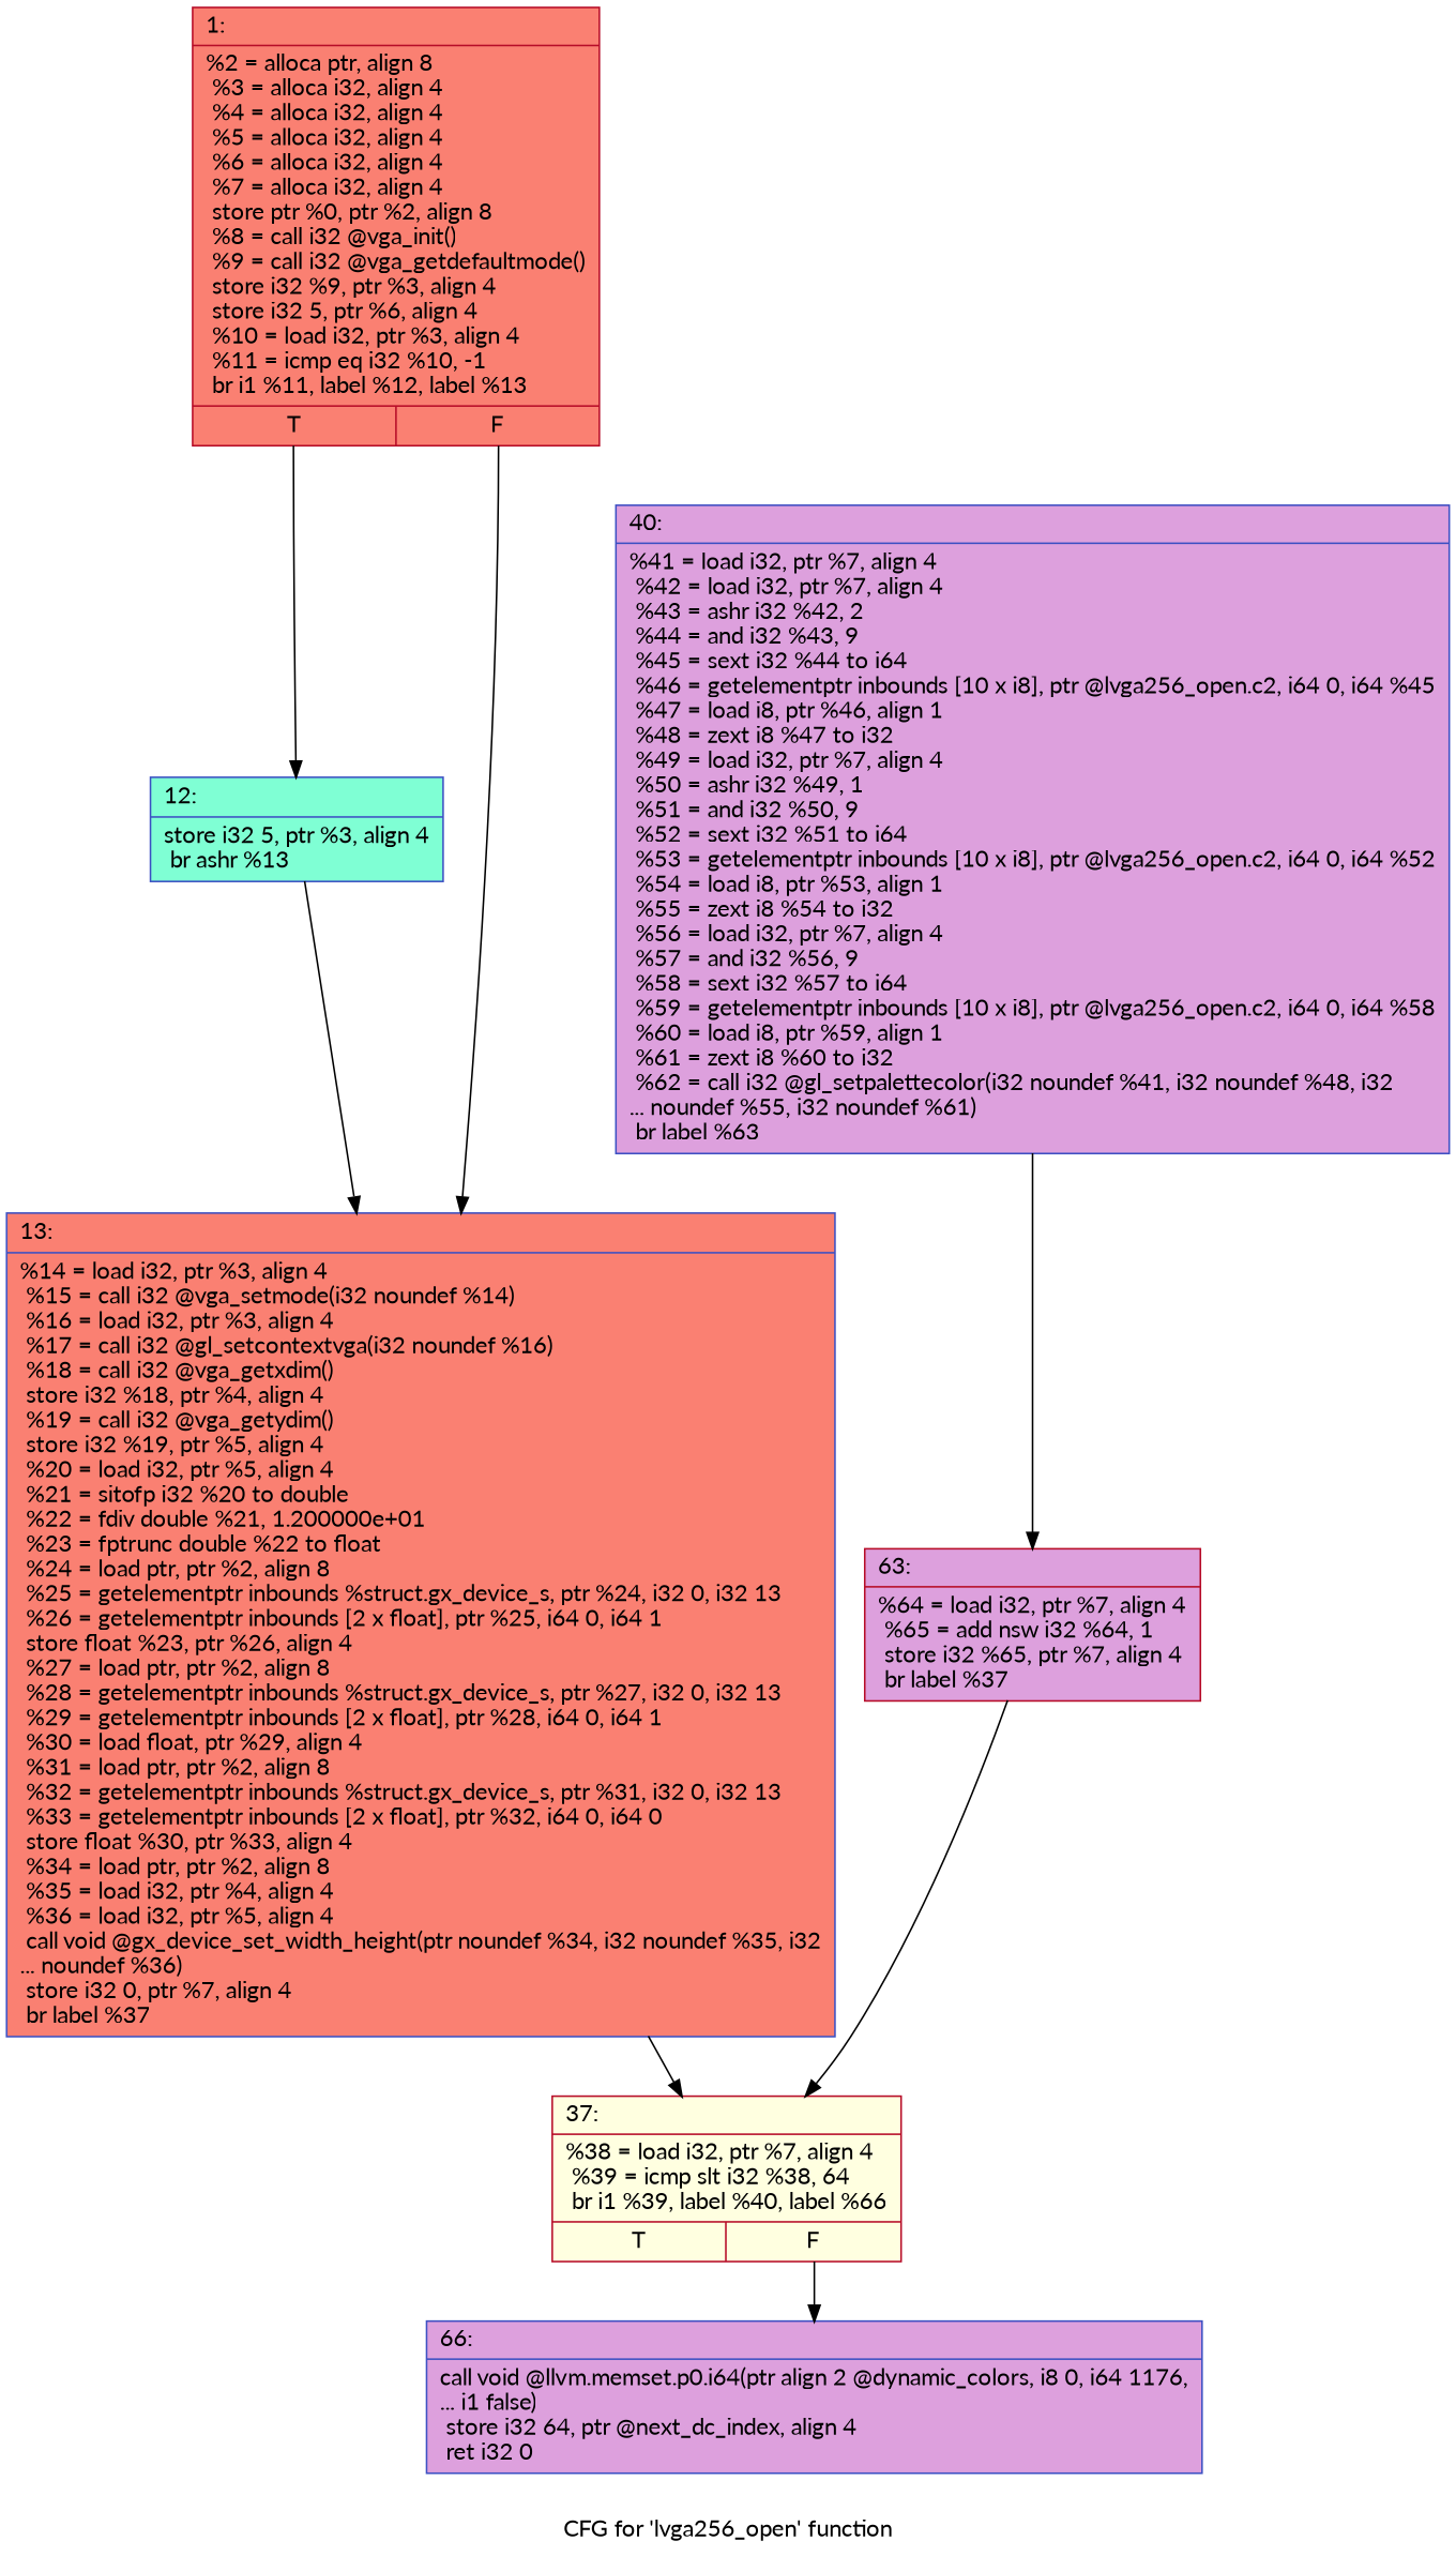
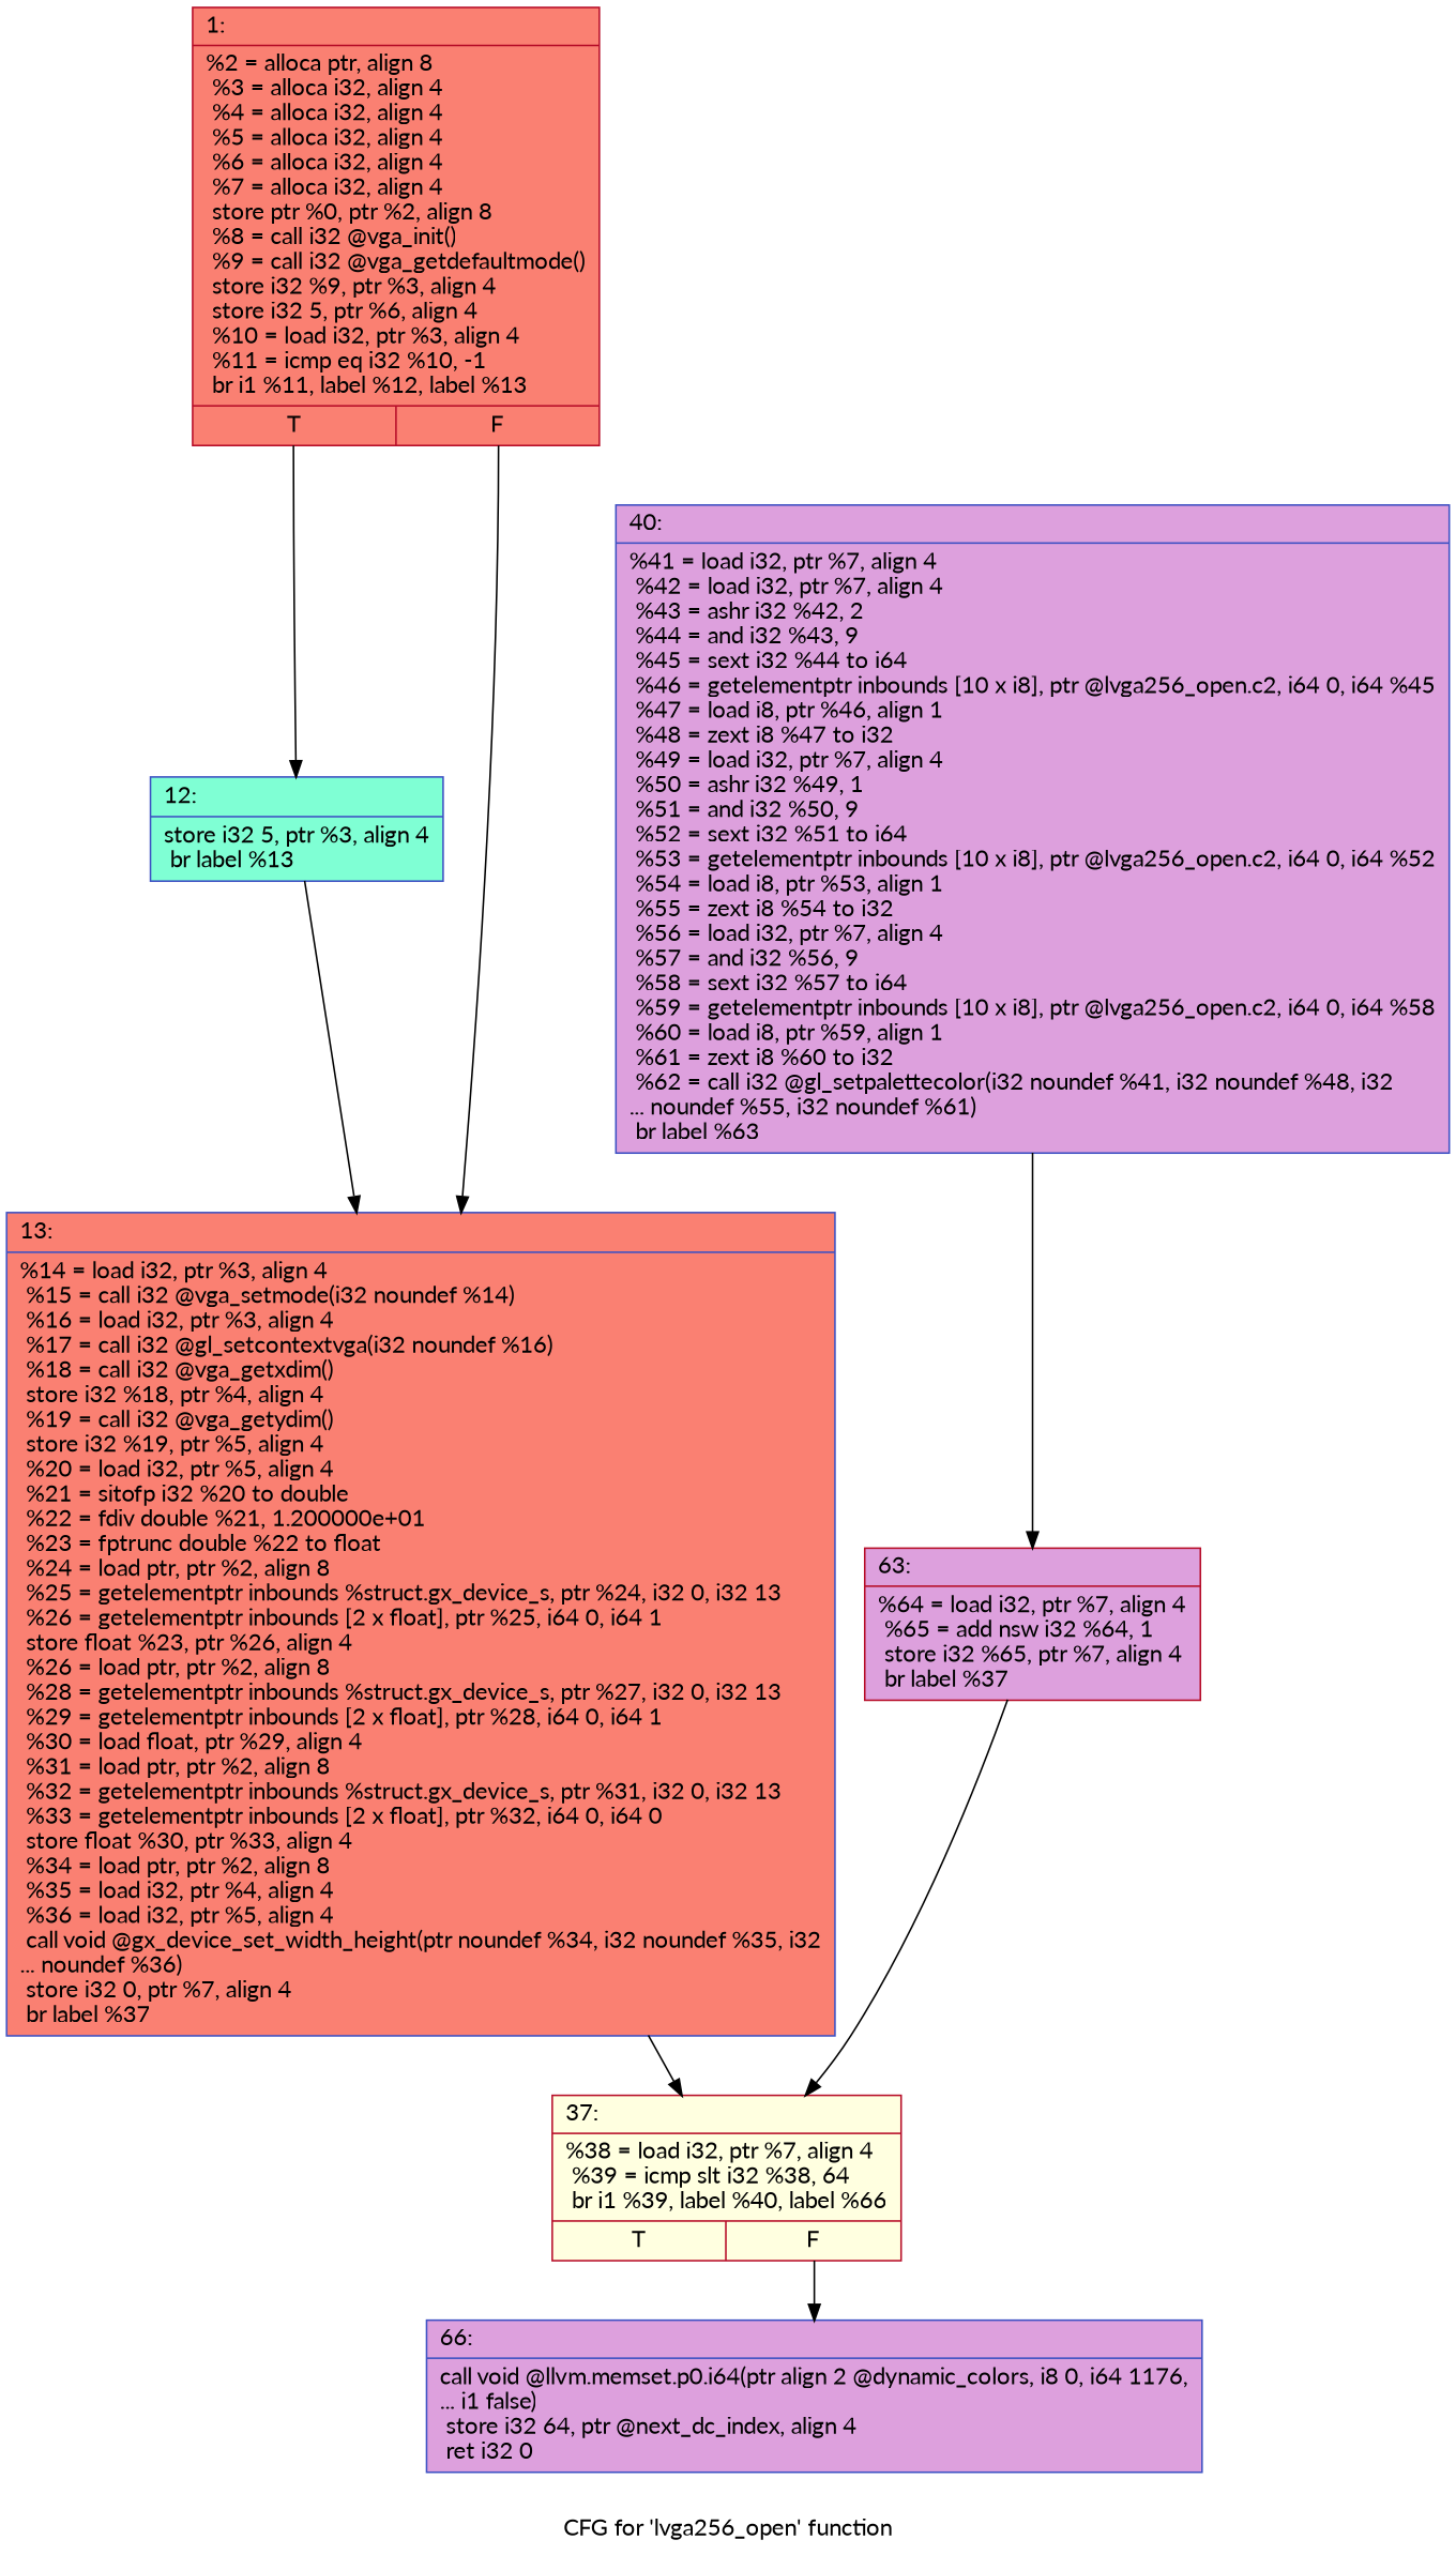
  digraph {
    fontname=Lato
    label="CFG for 'lvga256_open' function"
    node [color="#3d50c3ff" fillcolor=plum fontname=Lato shape=record style=filled]
    edge [fontname=Lato]
    n1 [color="#b70d28ff" fillcolor=salmon label="{1:\l|  %2 = alloca ptr, align 8\l  %3 = alloca i32, align 4\l  %4 = alloca i32, align 4\l  %5 = alloca i32, align 4\l  %6 = alloca i32, align 4\l  %7 = alloca i32, align 4\l  store ptr %0, ptr %2, align 8\l  %8 = call i32 @vga_init()\l  %9 = call i32 @vga_getdefaultmode()\l  store i32 %9, ptr %3, align 4\l  store i32 5, ptr %6, align 4\l  %10 = load i32, ptr %3, align 4\l  %11 = icmp eq i32 %10, -1\l  br i1 %11, label %12, label %13\l|{<s0>T|<s1>F}}"]
-   n2 [fillcolor=aquamarine label="{12:\l|  store i32 5, ptr %3, align 4\l  br ashr %13\l}"]
-   n3 [fillcolor=salmon label="{13:\l|  %14 = load i32, ptr %3, align 4\l  %15 = call i32 @vga_setmode(i32 noundef %14)\l  %16 = load i32, ptr %3, align 4\l  %17 = call i32 @gl_setcontextvga(i32 noundef %16)\l  %18 = call i32 @vga_getxdim()\l  store i32 %18, ptr %4, align 4\l  %19 = call i32 @vga_getydim()\l  store i32 %19, ptr %5, align 4\l  %20 = load i32, ptr %5, align 4\l  %21 = sitofp i32 %20 to double\l  %22 = fdiv double %21, 1.200000e+01\l  %23 = fptrunc double %22 to float\l  %24 = load ptr, ptr %2, align 8\l  %25 = getelementptr inbounds %struct.gx_device_s, ptr %24, i32 0, i32 13\l  %26 = getelementptr inbounds [2 x float], ptr %25, i64 0, i64 1\l  store float %23, ptr %26, align 4\l  %27 = load ptr, ptr %2, align 8\l  %28 = getelementptr inbounds %struct.gx_device_s, ptr %27, i32 0, i32 13\l  %29 = getelementptr inbounds [2 x float], ptr %28, i64 0, i64 1\l  %30 = load float, ptr %29, align 4\l  %31 = load ptr, ptr %2, align 8\l  %32 = getelementptr inbounds %struct.gx_device_s, ptr %31, i32 0, i32 13\l  %33 = getelementptr inbounds [2 x float], ptr %32, i64 0, i64 0\l  store float %30, ptr %33, align 4\l  %34 = load ptr, ptr %2, align 8\l  %35 = load i32, ptr %4, align 4\l  %36 = load i32, ptr %5, align 4\l  call void @gx_device_set_width_height(ptr noundef %34, i32 noundef %35, i32\l... noundef %36)\l  store i32 0, ptr %7, align 4\l  br label %37\l}"]
+   n2 [fillcolor=aquamarine label="{12:\l|  store i32 5, ptr %3, align 4\l  br label %13\l}"]
+   n3 [fillcolor=salmon label="{13:\l|  %14 = load i32, ptr %3, align 4\l  %15 = call i32 @vga_setmode(i32 noundef %14)\l  %16 = load i32, ptr %3, align 4\l  %17 = call i32 @gl_setcontextvga(i32 noundef %16)\l  %18 = call i32 @vga_getxdim()\l  store i32 %18, ptr %4, align 4\l  %19 = call i32 @vga_getydim()\l  store i32 %19, ptr %5, align 4\l  %20 = load i32, ptr %5, align 4\l  %21 = sitofp i32 %20 to double\l  %22 = fdiv double %21, 1.200000e+01\l  %23 = fptrunc double %22 to float\l  %24 = load ptr, ptr %2, align 8\l  %25 = getelementptr inbounds %struct.gx_device_s, ptr %24, i32 0, i32 13\l  %26 = getelementptr inbounds [2 x float], ptr %25, i64 0, i64 1\l  store float %23, ptr %26, align 4\l  %26 = load ptr, ptr %2, align 8\l  %28 = getelementptr inbounds %struct.gx_device_s, ptr %27, i32 0, i32 13\l  %29 = getelementptr inbounds [2 x float], ptr %28, i64 0, i64 1\l  %30 = load float, ptr %29, align 4\l  %31 = load ptr, ptr %2, align 8\l  %32 = getelementptr inbounds %struct.gx_device_s, ptr %31, i32 0, i32 13\l  %33 = getelementptr inbounds [2 x float], ptr %32, i64 0, i64 0\l  store float %30, ptr %33, align 4\l  %34 = load ptr, ptr %2, align 8\l  %35 = load i32, ptr %4, align 4\l  %36 = load i32, ptr %5, align 4\l  call void @gx_device_set_width_height(ptr noundef %34, i32 noundef %35, i32\l... noundef %36)\l  store i32 0, ptr %7, align 4\l  br label %37\l}"]
    n4 [color="#b70d28ff" fillcolor=lightyellow label="{37:\l|  %38 = load i32, ptr %7, align 4\l  %39 = icmp slt i32 %38, 64\l  br i1 %39, label %40, label %66\l|{<s0>T|<s1>F}}"]
    n5 [label="{66:\l|  call void @llvm.memset.p0.i64(ptr align 2 @dynamic_colors, i8 0, i64 1176,\l... i1 false)\l  store i32 64, ptr @next_dc_index, align 4\l  ret i32 0\l}"]
    n6 [label="{40:\l|  %41 = load i32, ptr %7, align 4\l  %42 = load i32, ptr %7, align 4\l  %43 = ashr i32 %42, 2\l  %44 = and i32 %43, 9\l  %45 = sext i32 %44 to i64\l  %46 = getelementptr inbounds [10 x i8], ptr @lvga256_open.c2, i64 0, i64 %45\l  %47 = load i8, ptr %46, align 1\l  %48 = zext i8 %47 to i32\l  %49 = load i32, ptr %7, align 4\l  %50 = ashr i32 %49, 1\l  %51 = and i32 %50, 9\l  %52 = sext i32 %51 to i64\l  %53 = getelementptr inbounds [10 x i8], ptr @lvga256_open.c2, i64 0, i64 %52\l  %54 = load i8, ptr %53, align 1\l  %55 = zext i8 %54 to i32\l  %56 = load i32, ptr %7, align 4\l  %57 = and i32 %56, 9\l  %58 = sext i32 %57 to i64\l  %59 = getelementptr inbounds [10 x i8], ptr @lvga256_open.c2, i64 0, i64 %58\l  %60 = load i8, ptr %59, align 1\l  %61 = zext i8 %60 to i32\l  %62 = call i32 @gl_setpalettecolor(i32 noundef %41, i32 noundef %48, i32\l... noundef %55, i32 noundef %61)\l  br label %63\l}"]
    n7 [color="#b70d28ff" label="{63:\l|  %64 = load i32, ptr %7, align 4\l  %65 = add nsw i32 %64, 1\l  store i32 %65, ptr %7, align 4\l  br label %37\l}"]
    n1 -> n2 [tailport=s0]
    n1 -> n3 [tailport=s1]
    n2 -> n3
    n3 -> n4
    n4 -> n5 [tailport=s1]
    n6 -> n7
    n7 -> n4
  }
